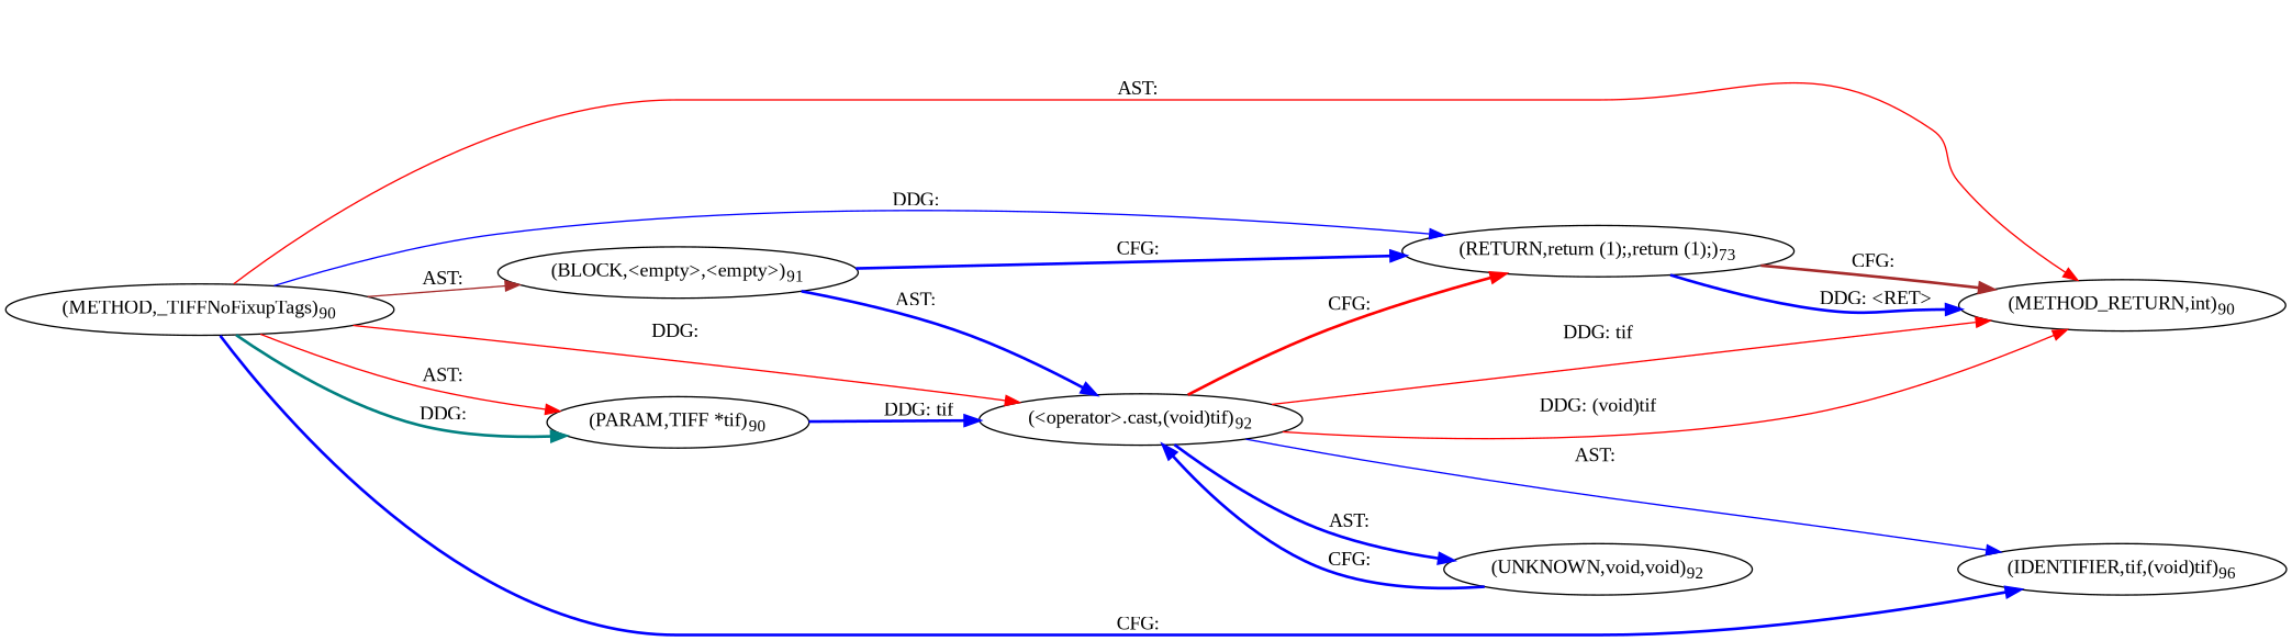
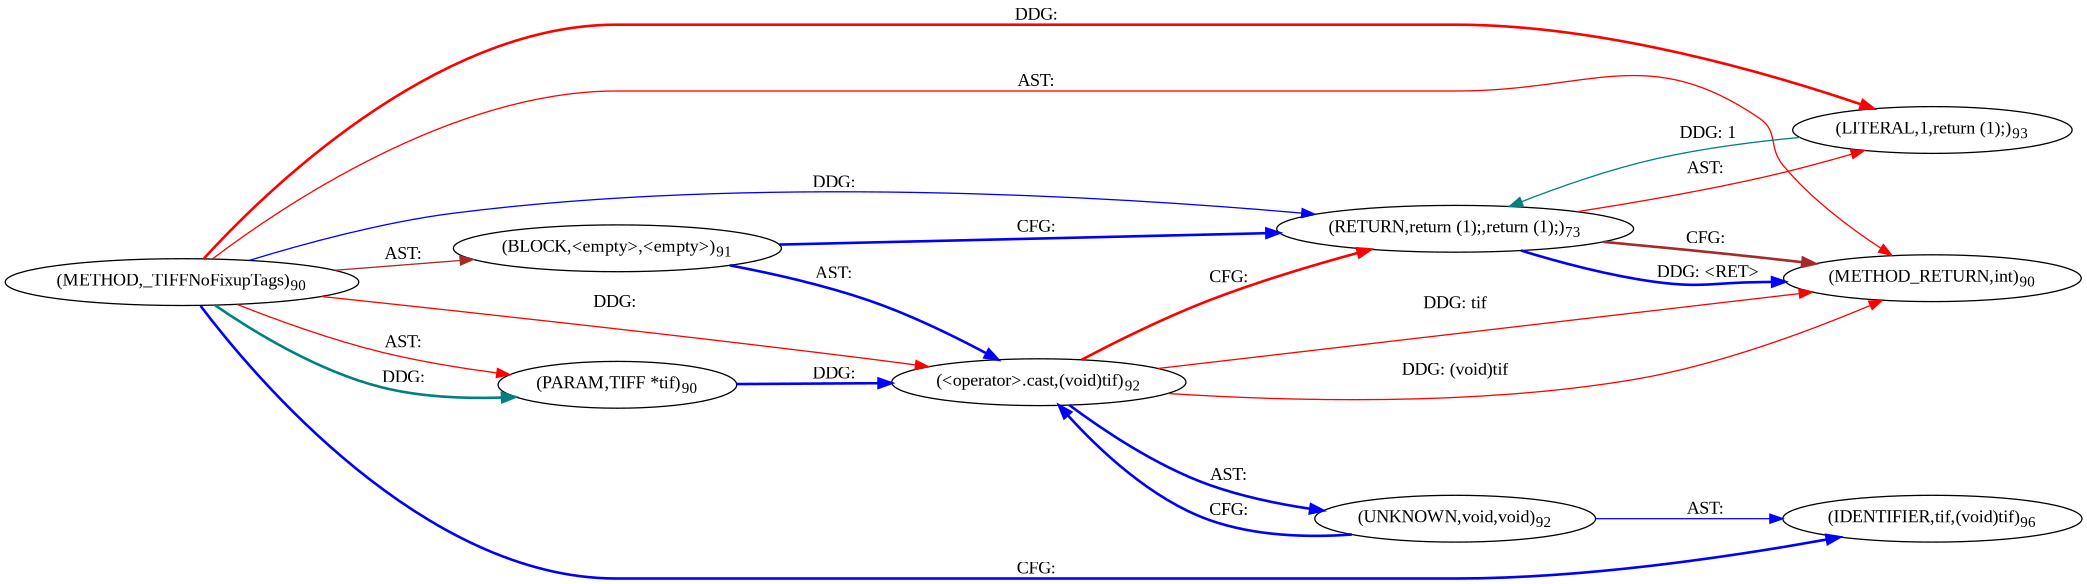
  digraph {
    fontname="Liberation Serif"
    rankdir=LR
    node [fontname="Liberation Serif"]
    edge [color=blue fontname="Liberation Serif" style=bold]
    n1 [label=<(METHOD,_TIFFNoFixupTags)<SUB>90</SUB>>]
    n2 [label=<(PARAM,TIFF *tif)<SUB>90</SUB>>]
    n3 [label=<(BLOCK,&lt;empty&gt;,&lt;empty&gt;)<SUB>91</SUB>>]
    n4 [label=<(&lt;operator&gt;.cast,(void)tif)<SUB>92</SUB>>]
    n5 [label=<(RETURN,return (1);,return (1);)<SUB>73</SUB>>]
+   n6 [label=<(LITERAL,1,return (1);)<SUB>93</SUB>>]
    n7 [label=<(METHOD_RETURN,int)<SUB>90</SUB>>]
    n8 [label=<(IDENTIFIER,tif,(void)tif)<SUB>96</SUB>>]
    n9 [label=<(UNKNOWN,void,void)<SUB>92</SUB>>]
    n1 -> n2 [color=red label="AST: " style=solid]
    n1 -> n2 [color=teal label="DDG: "]
    n1 -> n3 [color=brown label="AST: " style=solid]
    n1 -> n4 [color=red label="DDG: " style=solid]
    n1 -> n5 [label="DDG: " style=solid]
+   n1 -> n6 [color=red label="DDG: "]
    n1 -> n7 [color=red label="AST: " style=solid]
    n1 -> n8 [label="CFG: "]
-   n2 -> n4 [label="DDG: tif"]
+   n2 -> n4 [label="DDG: "]
    n3 -> n4 [label="AST: "]
    n3 -> n5 [label="CFG: "]
    n4 -> n5 [color=red label="CFG: "]
    n4 -> n7 [color=red label="DDG: tif" style=solid]
    n4 -> n7 [color=red label="DDG: (void)tif" style=solid]
-   n4 -> n8 [label="AST: " style=solid]
+   n9 -> n8 [label="AST: " style=solid]
    n4 -> n9 [label="AST: "]
+   n5 -> n6 [color=red label="AST: " style=solid]
    n5 -> n7 [color=brown label="CFG: "]
    n5 -> n7 [label="DDG: &lt;RET&gt;"]
+   n6 -> n5 [color=teal label="DDG: 1" style=solid]
    n9 -> n4 [label="CFG: "]
  }
